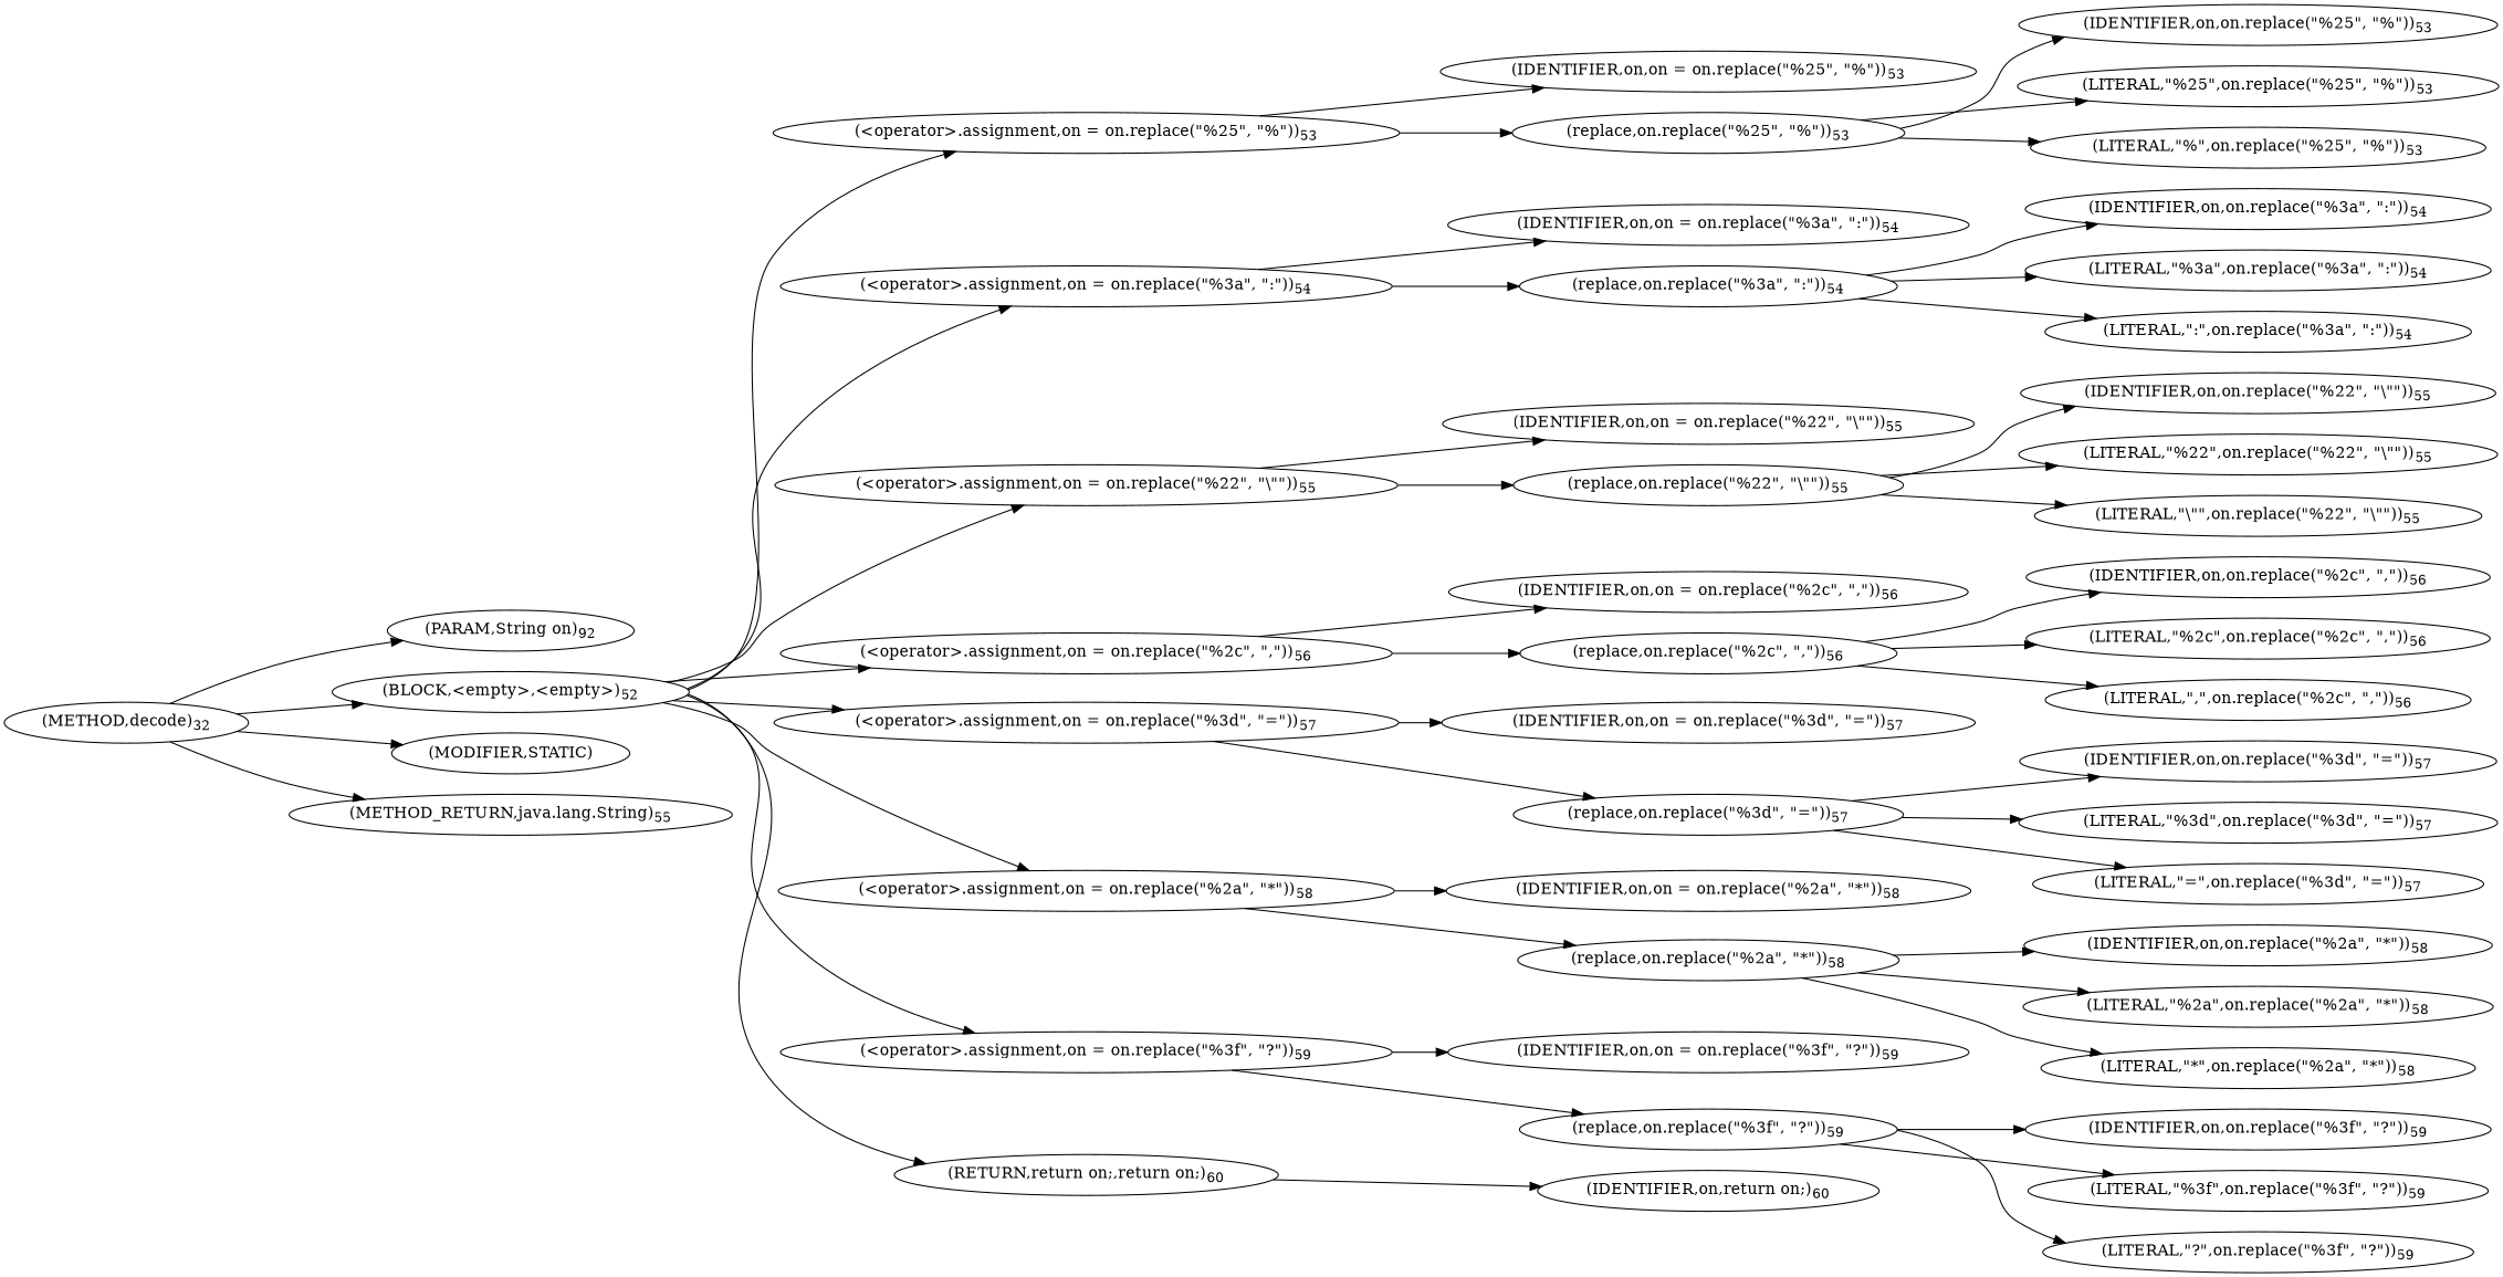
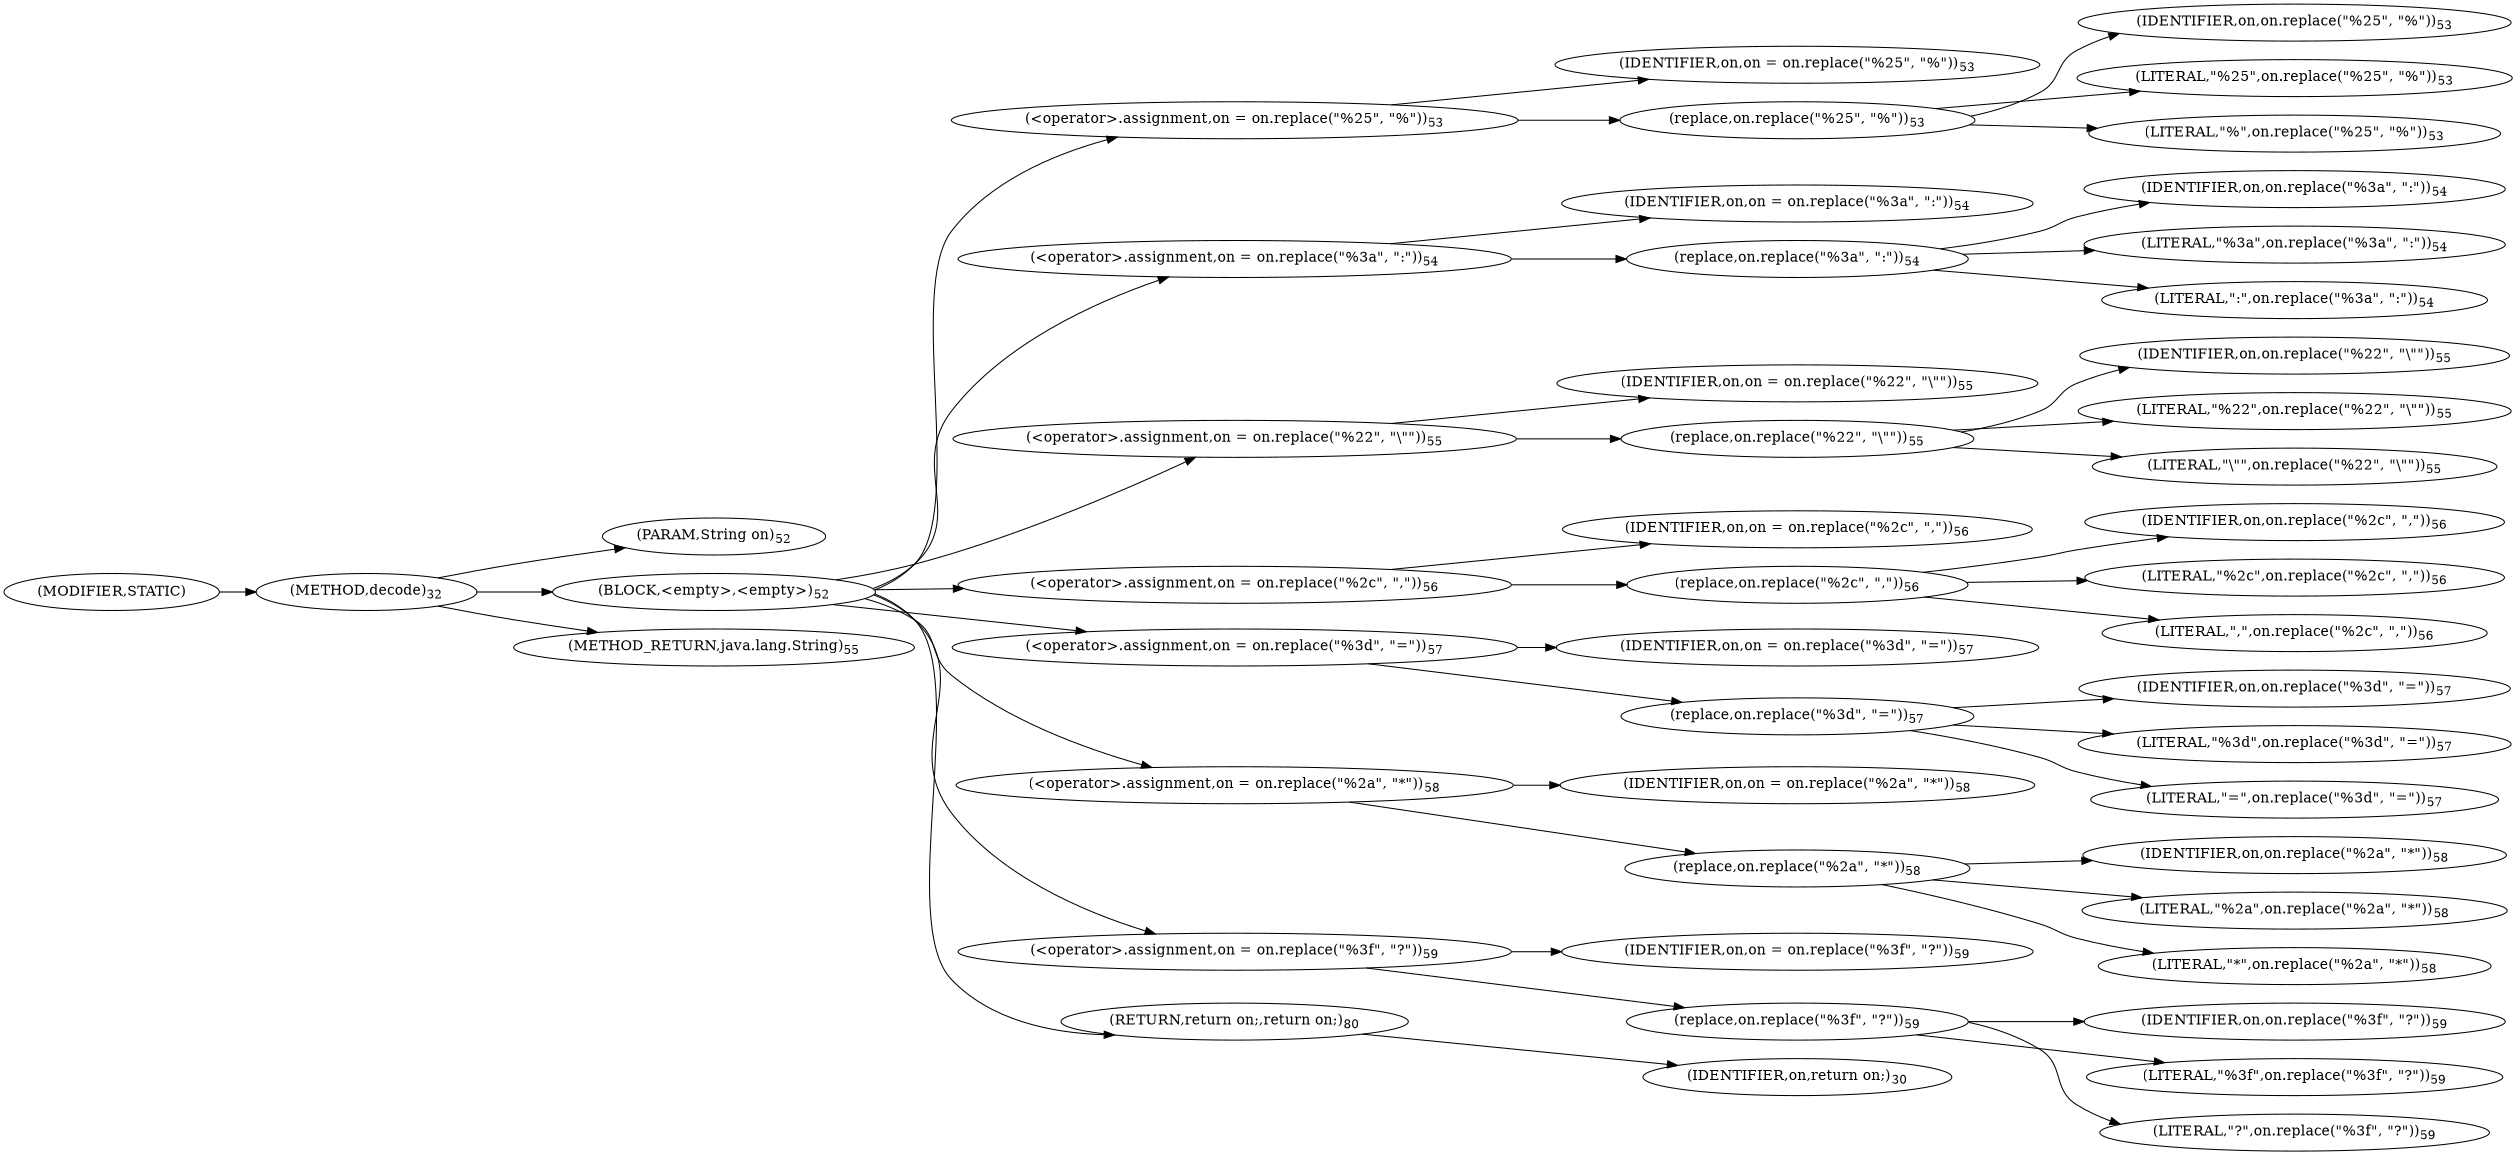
  digraph {
    rankdir=LR
    n1 [label=<(METHOD,decode)<SUB>32</SUB>>]
-   n2 [label=<(PARAM,String on)<SUB>92</SUB>>]
+   n2 [label=<(PARAM,String on)<SUB>52</SUB>>]
    n3 [label=<(BLOCK,&lt;empty&gt;,&lt;empty&gt;)<SUB>52</SUB>>]
    n4 [label=<(MODIFIER,STATIC)>]
    n5 [label=<(METHOD_RETURN,java.lang.String)<SUB>55</SUB>>]
    n6 [label=<(&lt;operator&gt;.assignment,on = on.replace(&quot;%25&quot;, &quot;%&quot;))<SUB>53</SUB>>]
    n7 [label=<(&lt;operator&gt;.assignment,on = on.replace(&quot;%3a&quot;, &quot;:&quot;))<SUB>54</SUB>>]
    n8 [label=<(&lt;operator&gt;.assignment,on = on.replace(&quot;%22&quot;, &quot;\&quot;&quot;))<SUB>55</SUB>>]
    n9 [label=<(&lt;operator&gt;.assignment,on = on.replace(&quot;%2c&quot;, &quot;,&quot;))<SUB>56</SUB>>]
    n10 [label=<(&lt;operator&gt;.assignment,on = on.replace(&quot;%3d&quot;, &quot;=&quot;))<SUB>57</SUB>>]
    n11 [label=<(&lt;operator&gt;.assignment,on = on.replace(&quot;%2a&quot;, &quot;*&quot;))<SUB>58</SUB>>]
    n12 [label=<(&lt;operator&gt;.assignment,on = on.replace(&quot;%3f&quot;, &quot;?&quot;))<SUB>59</SUB>>]
-   n13 [label=<(RETURN,return on;,return on;)<SUB>60</SUB>>]
+   n13 [label=<(RETURN,return on;,return on;)<SUB>80</SUB>>]
    n14 [label=<(IDENTIFIER,on,on = on.replace(&quot;%25&quot;, &quot;%&quot;))<SUB>53</SUB>>]
    n15 [label=<(replace,on.replace(&quot;%25&quot;, &quot;%&quot;))<SUB>53</SUB>>]
    n16 [label=<(IDENTIFIER,on,on = on.replace(&quot;%3a&quot;, &quot;:&quot;))<SUB>54</SUB>>]
    n17 [label=<(replace,on.replace(&quot;%3a&quot;, &quot;:&quot;))<SUB>54</SUB>>]
    n18 [label=<(IDENTIFIER,on,on = on.replace(&quot;%22&quot;, &quot;\&quot;&quot;))<SUB>55</SUB>>]
    n19 [label=<(replace,on.replace(&quot;%22&quot;, &quot;\&quot;&quot;))<SUB>55</SUB>>]
    n20 [label=<(IDENTIFIER,on,on = on.replace(&quot;%2c&quot;, &quot;,&quot;))<SUB>56</SUB>>]
    n21 [label=<(replace,on.replace(&quot;%2c&quot;, &quot;,&quot;))<SUB>56</SUB>>]
    n22 [label=<(IDENTIFIER,on,on = on.replace(&quot;%3d&quot;, &quot;=&quot;))<SUB>57</SUB>>]
    n23 [label=<(replace,on.replace(&quot;%3d&quot;, &quot;=&quot;))<SUB>57</SUB>>]
    n24 [label=<(IDENTIFIER,on,on = on.replace(&quot;%2a&quot;, &quot;*&quot;))<SUB>58</SUB>>]
    n25 [label=<(replace,on.replace(&quot;%2a&quot;, &quot;*&quot;))<SUB>58</SUB>>]
    n26 [label=<(IDENTIFIER,on,on = on.replace(&quot;%3f&quot;, &quot;?&quot;))<SUB>59</SUB>>]
    n27 [label=<(replace,on.replace(&quot;%3f&quot;, &quot;?&quot;))<SUB>59</SUB>>]
-   n28 [label=<(IDENTIFIER,on,return on;)<SUB>60</SUB>>]
+   n28 [label=<(IDENTIFIER,on,return on;)<SUB>30</SUB>>]
    n29 [label=<(IDENTIFIER,on,on.replace(&quot;%25&quot;, &quot;%&quot;))<SUB>53</SUB>>]
    n30 [label=<(LITERAL,&quot;%25&quot;,on.replace(&quot;%25&quot;, &quot;%&quot;))<SUB>53</SUB>>]
    n31 [label=<(LITERAL,&quot;%&quot;,on.replace(&quot;%25&quot;, &quot;%&quot;))<SUB>53</SUB>>]
    n32 [label=<(IDENTIFIER,on,on.replace(&quot;%3a&quot;, &quot;:&quot;))<SUB>54</SUB>>]
    n33 [label=<(LITERAL,&quot;%3a&quot;,on.replace(&quot;%3a&quot;, &quot;:&quot;))<SUB>54</SUB>>]
    n34 [label=<(LITERAL,&quot;:&quot;,on.replace(&quot;%3a&quot;, &quot;:&quot;))<SUB>54</SUB>>]
    n35 [label=<(IDENTIFIER,on,on.replace(&quot;%22&quot;, &quot;\&quot;&quot;))<SUB>55</SUB>>]
    n36 [label=<(LITERAL,&quot;%22&quot;,on.replace(&quot;%22&quot;, &quot;\&quot;&quot;))<SUB>55</SUB>>]
    n37 [label=<(LITERAL,&quot;\&quot;&quot;,on.replace(&quot;%22&quot;, &quot;\&quot;&quot;))<SUB>55</SUB>>]
    n38 [label=<(IDENTIFIER,on,on.replace(&quot;%2c&quot;, &quot;,&quot;))<SUB>56</SUB>>]
    n39 [label=<(LITERAL,&quot;%2c&quot;,on.replace(&quot;%2c&quot;, &quot;,&quot;))<SUB>56</SUB>>]
    n40 [label=<(LITERAL,&quot;,&quot;,on.replace(&quot;%2c&quot;, &quot;,&quot;))<SUB>56</SUB>>]
    n41 [label=<(IDENTIFIER,on,on.replace(&quot;%3d&quot;, &quot;=&quot;))<SUB>57</SUB>>]
    n42 [label=<(LITERAL,&quot;%3d&quot;,on.replace(&quot;%3d&quot;, &quot;=&quot;))<SUB>57</SUB>>]
    n43 [label=<(LITERAL,&quot;=&quot;,on.replace(&quot;%3d&quot;, &quot;=&quot;))<SUB>57</SUB>>]
    n44 [label=<(IDENTIFIER,on,on.replace(&quot;%2a&quot;, &quot;*&quot;))<SUB>58</SUB>>]
    n45 [label=<(LITERAL,&quot;%2a&quot;,on.replace(&quot;%2a&quot;, &quot;*&quot;))<SUB>58</SUB>>]
    n46 [label=<(LITERAL,&quot;*&quot;,on.replace(&quot;%2a&quot;, &quot;*&quot;))<SUB>58</SUB>>]
    n47 [label=<(IDENTIFIER,on,on.replace(&quot;%3f&quot;, &quot;?&quot;))<SUB>59</SUB>>]
    n48 [label=<(LITERAL,&quot;%3f&quot;,on.replace(&quot;%3f&quot;, &quot;?&quot;))<SUB>59</SUB>>]
    n49 [label=<(LITERAL,&quot;?&quot;,on.replace(&quot;%3f&quot;, &quot;?&quot;))<SUB>59</SUB>>]
    n1 -> n2
    n1 -> n3
-   n1 -> n4
+   n4 -> n1
    n1 -> n5
    n3 -> n6
    n3 -> n7
    n3 -> n8
    n3 -> n9
    n3 -> n10
    n3 -> n11
    n3 -> n12
    n3 -> n13
    n6 -> n14
    n6 -> n15
    n7 -> n16
    n7 -> n17
    n8 -> n18
    n8 -> n19
    n9 -> n20
    n9 -> n21
    n10 -> n22
    n10 -> n23
    n11 -> n24
    n11 -> n25
    n12 -> n26
    n12 -> n27
    n13 -> n28
    n15 -> n29
    n15 -> n30
    n15 -> n31
    n17 -> n32
    n17 -> n33
    n17 -> n34
    n19 -> n35
    n19 -> n36
    n19 -> n37
    n21 -> n38
    n21 -> n39
    n21 -> n40
    n23 -> n41
    n23 -> n42
    n23 -> n43
    n25 -> n44
    n25 -> n45
    n25 -> n46
    n27 -> n47
    n27 -> n48
    n27 -> n49
  }
